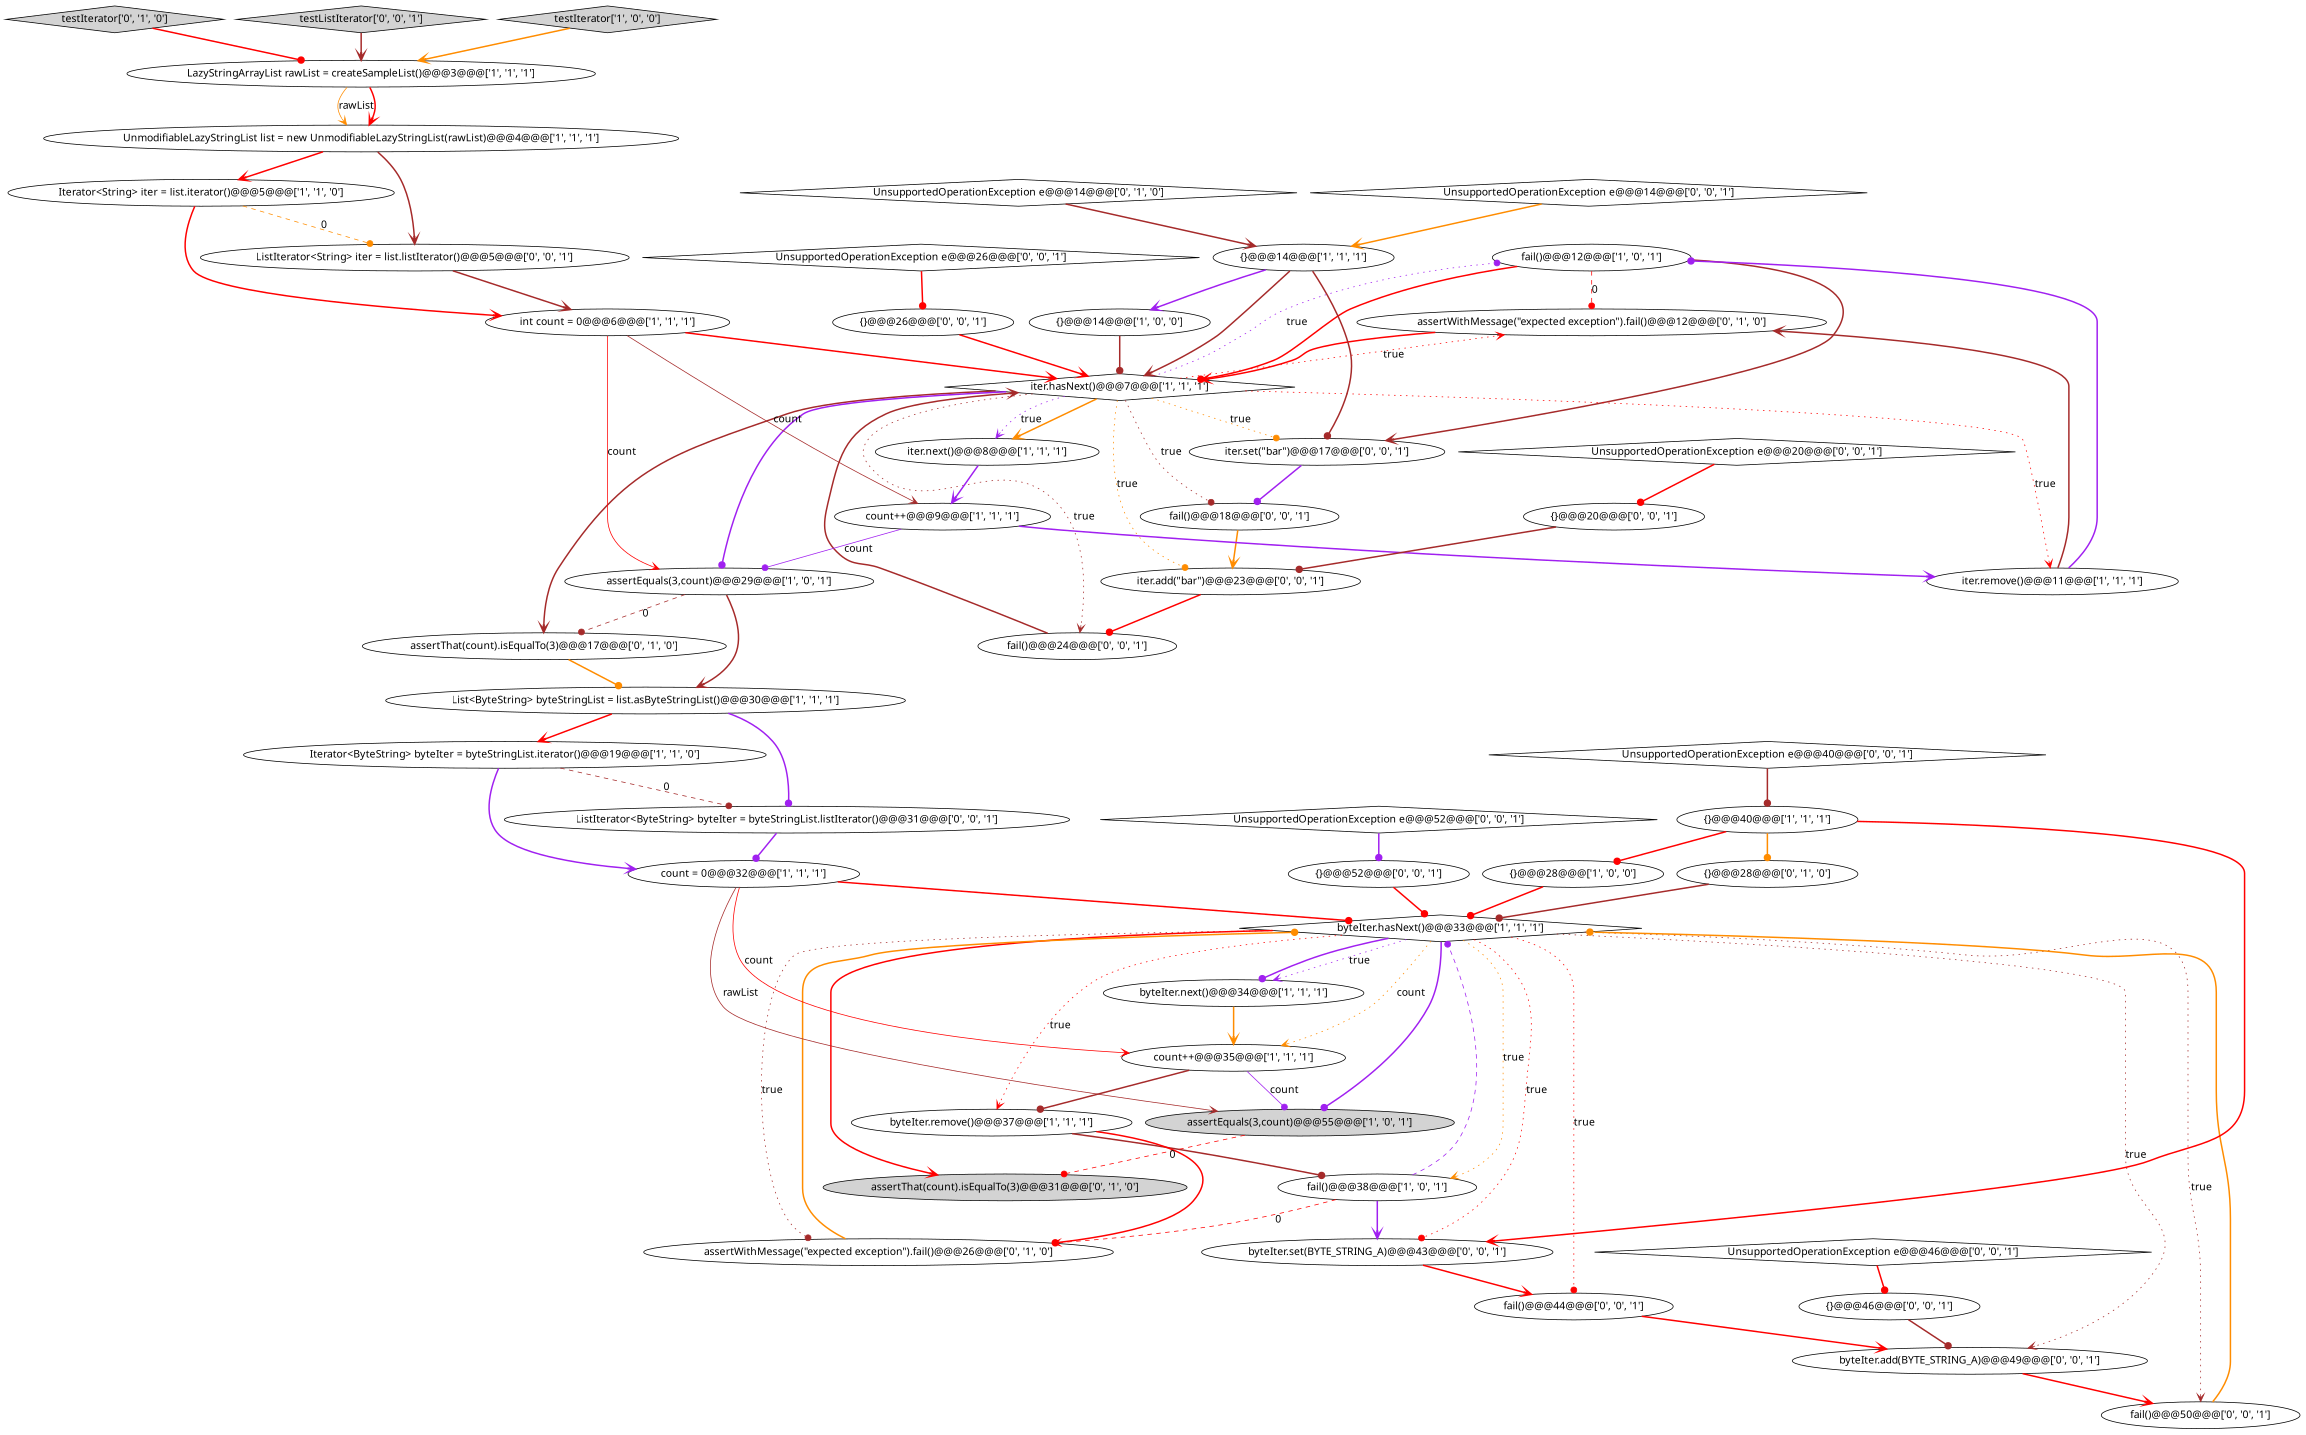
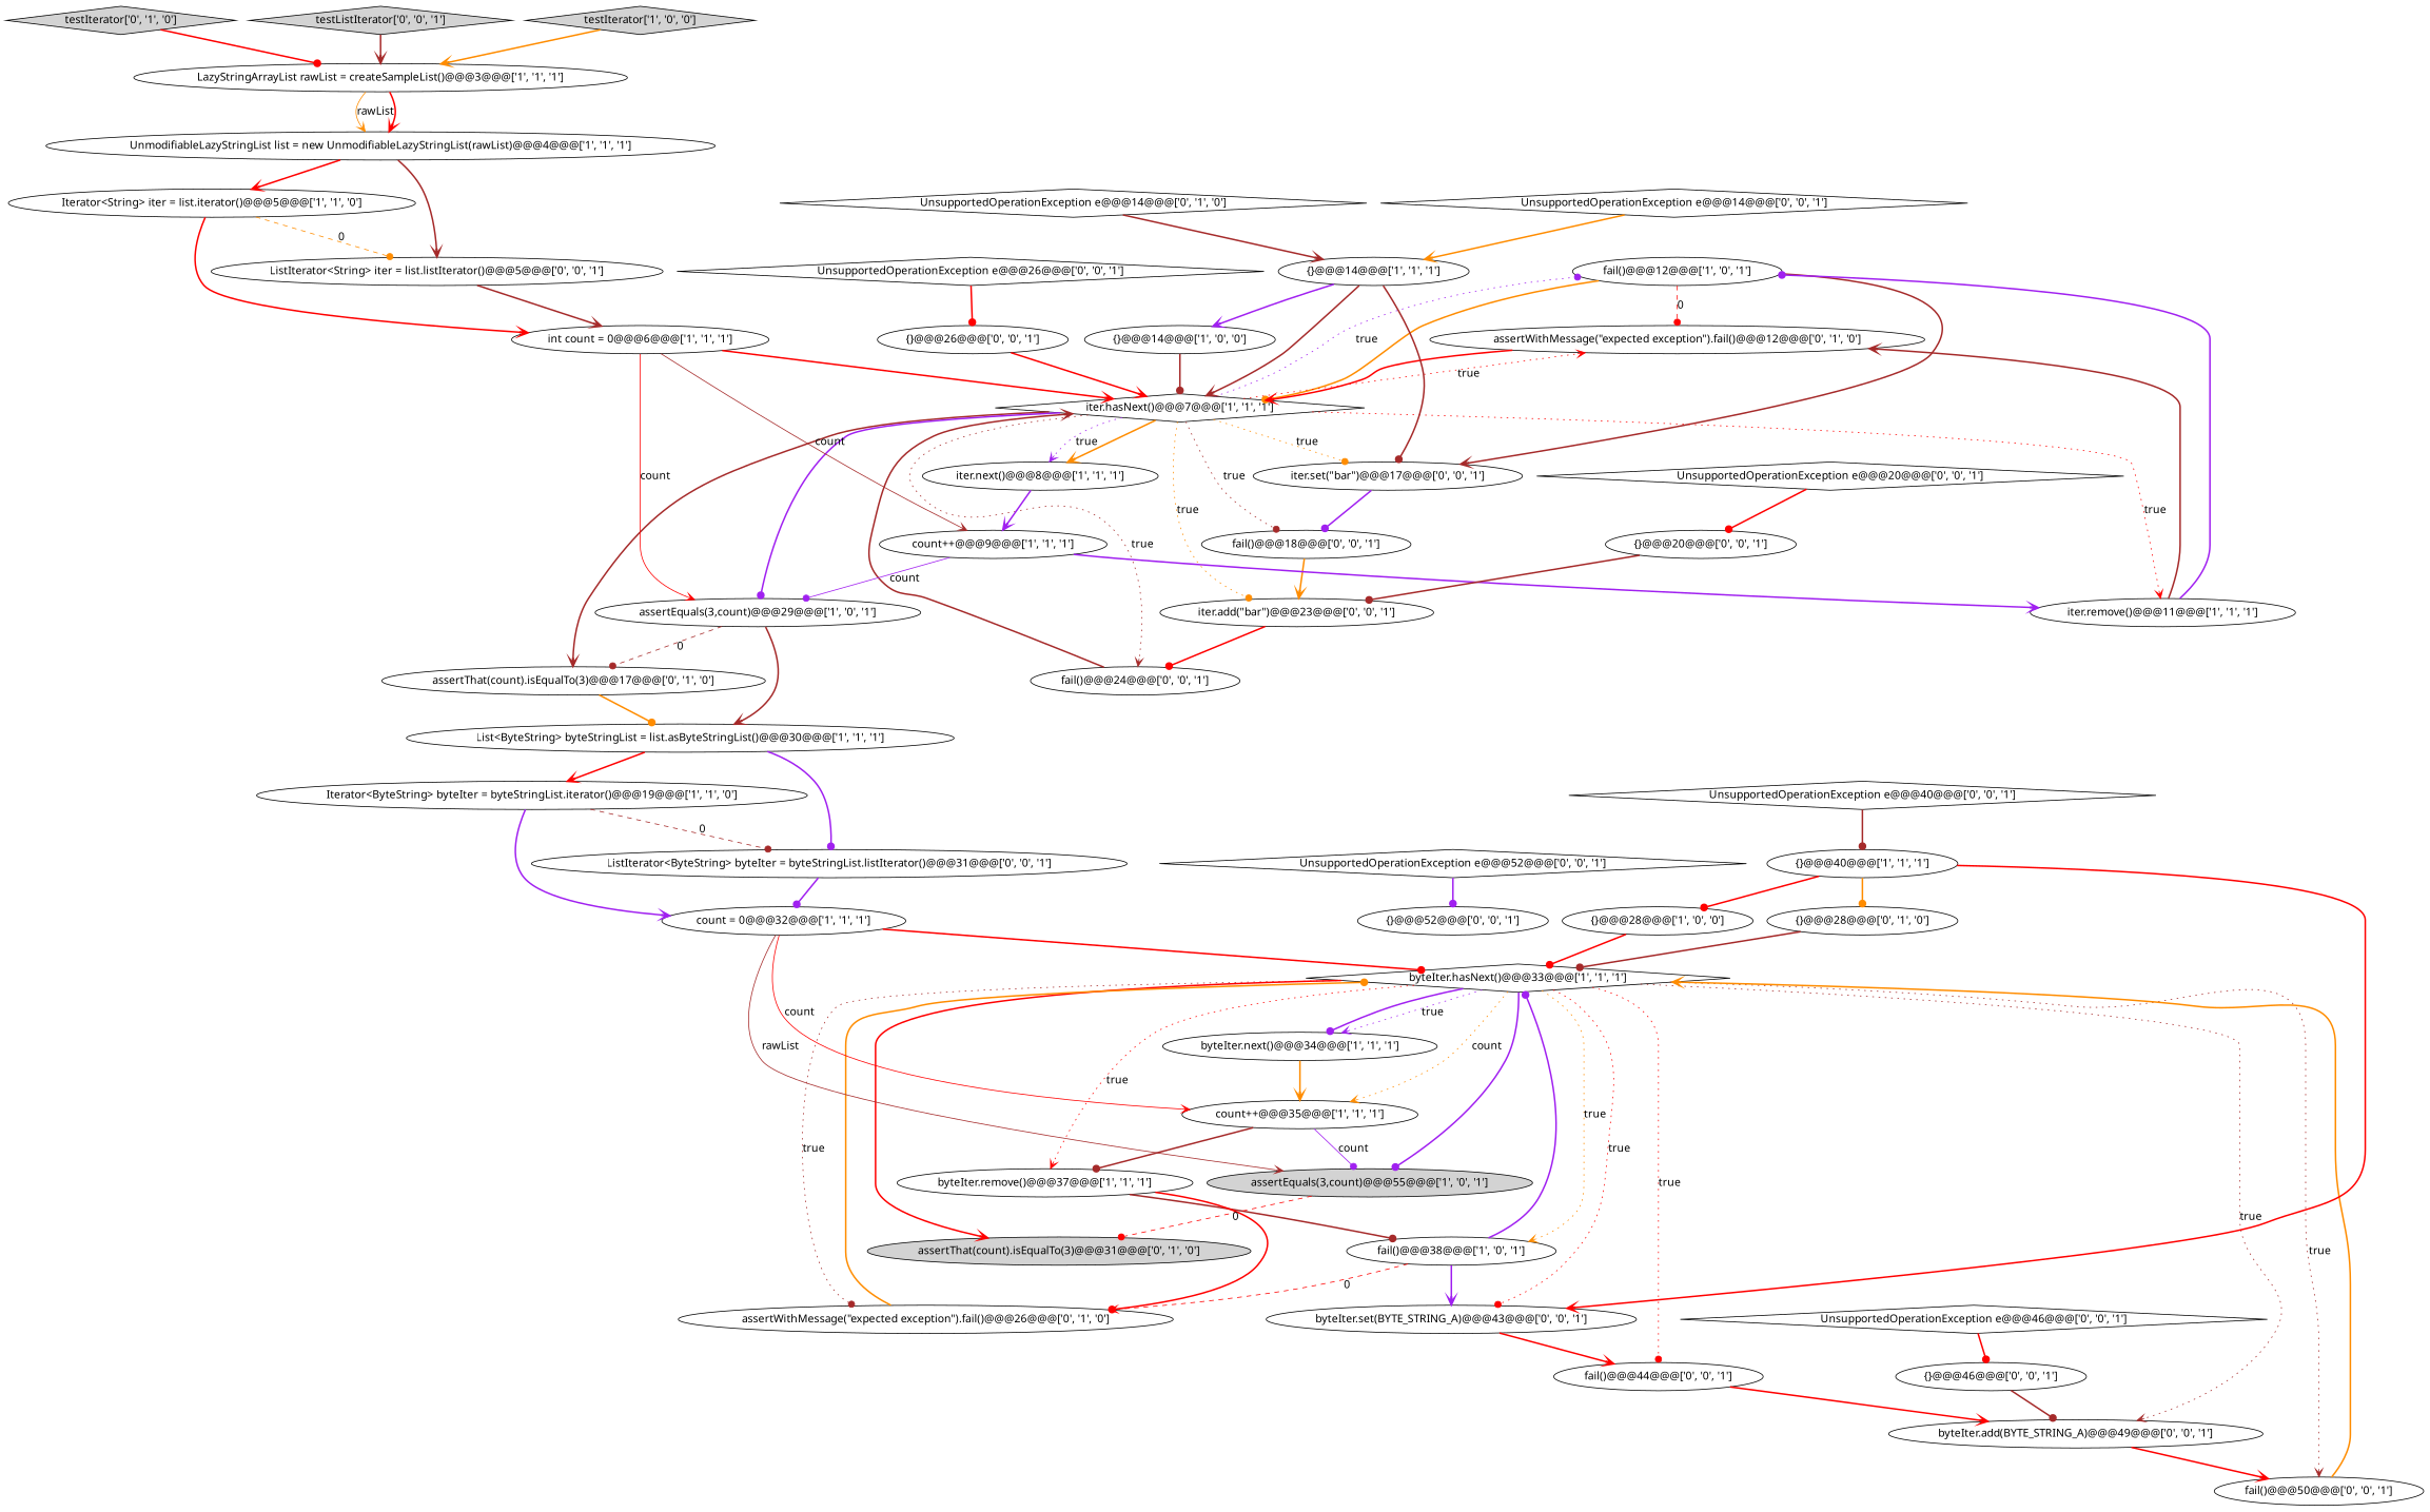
  digraph {
    fontname="Noto Sans"
    node [fillcolor=white fontname="Noto Sans" shape=ellipse style=filled]
    edge [arrowhead=vee color=red fontname="Noto Sans" style=bold]
    n1 [label="fail()@@@12@@@['1', '0', '1']"]
    n2 [label="assertWithMessage(\"expected exception\").fail()@@@12@@@['0', '1', '0']"]
    n3 [label="iter.hasNext()@@@7@@@['1', '1', '1']" shape=diamond]
    n4 [label="iter.set(\"bar\")@@@17@@@['0', '0', '1']"]
    n5 [label="assertThat(count).isEqualTo(3)@@@17@@@['0', '1', '0']"]
    n6 [label="iter.remove()@@@11@@@['1', '1', '1']"]
    n7 [label="assertEquals(3,count)@@@29@@@['1', '0', '1']"]
    n8 [label="fail()@@@18@@@['0', '0', '1']"]
    n9 [label="iter.add(\"bar\")@@@23@@@['0', '0', '1']"]
    n10 [label="fail()@@@24@@@['0', '0', '1']"]
    n11 [label="iter.next()@@@8@@@['1', '1', '1']"]
    n12 [label="{}@@@28@@@['0', '1', '0']"]
    n13 [label="byteIter.hasNext()@@@33@@@['1', '1', '1']" shape=diamond]
    n14 [label="fail()@@@44@@@['0', '0', '1']"]
    n15 [label="fail()@@@38@@@['1', '0', '1']"]
    n16 [label="count++@@@35@@@['1', '1', '1']"]
    n17 [label="assertWithMessage(\"expected exception\").fail()@@@26@@@['0', '1', '0']"]
    n18 [label="byteIter.set(BYTE_STRING_A)@@@43@@@['0', '0', '1']"]
    n19 [label="byteIter.add(BYTE_STRING_A)@@@49@@@['0', '0', '1']"]
    n20 [label="byteIter.remove()@@@37@@@['1', '1', '1']"]
    n21 [fillcolor=lightgray label="assertEquals(3,count)@@@55@@@['1', '0', '1']"]
    n22 [fillcolor=lightgray label="assertThat(count).isEqualTo(3)@@@31@@@['0', '1', '0']"]
    n23 [label="fail()@@@50@@@['0', '0', '1']"]
    n24 [label="byteIter.next()@@@34@@@['1', '1', '1']"]
    n25 [label="UnsupportedOperationException e@@@52@@@['0', '0', '1']" shape=diamond]
    n26 [label="{}@@@52@@@['0', '0', '1']"]
    n27 [label="List<ByteString> byteStringList = list.asByteStringList()@@@30@@@['1', '1', '1']"]
    n28 [label="ListIterator<ByteString> byteIter = byteStringList.listIterator()@@@31@@@['0', '0', '1']"]
    n29 [label="Iterator<ByteString> byteIter = byteStringList.iterator()@@@19@@@['1', '1', '0']"]
    n30 [label="{}@@@14@@@['1', '1', '1']"]
    n31 [label="{}@@@14@@@['1', '0', '0']"]
    n32 [label="count++@@@9@@@['1', '1', '1']"]
    n33 [label="LazyStringArrayList rawList = createSampleList()@@@3@@@['1', '1', '1']"]
    n34 [label="UnmodifiableLazyStringList list = new UnmodifiableLazyStringList(rawList)@@@4@@@['1', '1', '1']"]
    n35 [label="Iterator<String> iter = list.iterator()@@@5@@@['1', '1', '0']"]
    n36 [label="ListIterator<String> iter = list.listIterator()@@@5@@@['0', '0', '1']"]
    n37 [fillcolor=lightgray label="testIterator['0', '1', '0']" shape=diamond]
    n38 [label="UnsupportedOperationException e@@@46@@@['0', '0', '1']" shape=diamond]
    n39 [label="{}@@@46@@@['0', '0', '1']"]
    n40 [label="int count = 0@@@6@@@['1', '1', '1']"]
    n41 [label="count = 0@@@32@@@['1', '1', '1']"]
    n42 [label="UnsupportedOperationException e@@@40@@@['0', '0', '1']" shape=diamond]
    n43 [label="{}@@@40@@@['1', '1', '1']"]
    n44 [label="{}@@@28@@@['1', '0', '0']"]
    n45 [label="{}@@@20@@@['0', '0', '1']"]
    n46 [label="UnsupportedOperationException e@@@14@@@['0', '0', '1']" shape=diamond]
    n47 [fillcolor=lightgray label="testListIterator['0', '0', '1']" shape=diamond]
    n48 [label="{}@@@26@@@['0', '0', '1']"]
    n49 [fillcolor=lightgray label="testIterator['1', '0', '0']" shape=diamond]
    n50 [label="UnsupportedOperationException e@@@20@@@['0', '0', '1']" shape=diamond]
    n51 [label="UnsupportedOperationException e@@@26@@@['0', '0', '1']" shape=diamond]
    n52 [label="UnsupportedOperationException e@@@14@@@['0', '1', '0']" shape=diamond]
    n1 -> n2 [arrowhead=dot label=0 style=dashed]
-   n1 -> n3 [arrowhead=dot]
+   n1 -> n3 [arrowhead=dot color=darkorange]
    n1 -> n4 [color=brown]
    n2 -> n3
    n3 -> n1 [arrowhead=dot color=purple label=true style=dotted]
    n3 -> n2 [label=true style=dotted]
    n3 -> n4 [arrowhead=dot color=darkorange label=true style=dotted]
    n3 -> n5 [color=brown]
    n3 -> n6 [label=true style=dotted]
    n3 -> n7 [arrowhead=dot color=purple]
    n3 -> n8 [arrowhead=dot color=brown label=true style=dotted]
    n3 -> n9 [arrowhead=dot color=darkorange label=true style=dotted]
    n3 -> n10 [color=brown label=true style=dotted]
    n3 -> n11 [color=darkorange]
    n3 -> n11 [color=purple label=true style=dotted]
    n4 -> n8 [arrowhead=dot color=purple]
    n5 -> n27 [arrowhead=dot color=darkorange]
    n6 -> n1 [arrowhead=dot color=purple]
    n6 -> n2 [color=brown]
    n7 -> n5 [arrowhead=dot color=brown label=0 style=dashed]
    n7 -> n27 [color=brown]
    n8 -> n9 [color=darkorange]
    n9 -> n10 [arrowhead=dot]
    n10 -> n3 [color=brown]
    n11 -> n32 [color=purple]
    n12 -> n13 [arrowhead=dot color=brown]
    n13 -> n14 [arrowhead=dot label=true style=dotted]
    n13 -> n15 [color=darkorange label=true style=dotted]
    n13 -> n16 [color=darkorange label=count style=dotted]
    n13 -> n17 [arrowhead=dot color=brown label=true style=dotted]
    n13 -> n18 [arrowhead=dot label=true style=dotted]
    n13 -> n19 [color=brown label=true style=dotted]
    n13 -> n20 [label=true style=dotted]
    n13 -> n21 [arrowhead=dot color=purple]
    n13 -> n22
    n13 -> n23 [color=brown label=true style=dotted]
    n13 -> n24 [color=purple label=true style=dotted]
    n13 -> n24 [arrowhead=dot color=purple]
    n14 -> n19
-   n15 -> n13 [arrowhead=dot color=purple style=dashed]
+   n15 -> n13 [arrowhead=dot color=purple]
    n15 -> n17 [label=0 style=dashed]
    n15 -> n18 [color=purple]
    n16 -> n20 [arrowhead=dot color=brown]
    n16 -> n21 [arrowhead=dot color=purple label=count style=solid]
    n17 -> n13 [arrowhead=dot color=darkorange]
    n18 -> n14
    n19 -> n23
    n20 -> n15 [arrowhead=dot color=brown]
    n20 -> n17 [arrowhead=dot]
    n21 -> n22 [arrowhead=dot label=0 style=dashed]
-   n23 -> n13 [arrowhead=dot color=darkorange]
+   n23 -> n13 [color=darkorange]
    n24 -> n16 [color=darkorange]
    n25 -> n26 [arrowhead=dot color=purple]
-   n26 -> n13 [arrowhead=dot]
    n27 -> n28 [arrowhead=dot color=purple]
    n27 -> n29
    n28 -> n41 [arrowhead=dot color=purple]
    n29 -> n28 [arrowhead=dot color=brown label=0 style=dashed]
    n29 -> n41 [color=purple]
    n30 -> n3 [color=brown]
    n30 -> n4 [arrowhead=dot color=brown]
    n30 -> n31 [color=purple]
    n31 -> n3 [arrowhead=dot color=brown]
    n32 -> n6 [color=purple]
    n32 -> n7 [arrowhead=dot color=purple label=count style=solid]
    n33 -> n34 [color=darkorange label=rawList style=solid]
    n33 -> n34
    n34 -> n35
    n34 -> n36 [color=brown]
    n35 -> n36 [arrowhead=dot color=darkorange label=0 style=dashed]
    n35 -> n40
    n36 -> n40 [color=brown]
    n37 -> n33 [arrowhead=dot]
    n38 -> n39 [arrowhead=dot]
    n39 -> n19 [arrowhead=dot color=brown]
    n40 -> n3
    n40 -> n7 [label=count style=solid]
    n40 -> n32 [color=brown label=count style=solid]
    n41 -> n13 [arrowhead=dot]
    n41 -> n16 [label=count style=solid]
    n41 -> n21 [color=brown label=rawList style=solid]
    n42 -> n43 [arrowhead=dot color=brown]
    n43 -> n12 [arrowhead=dot color=darkorange]
    n43 -> n18
    n43 -> n44 [arrowhead=dot]
    n44 -> n13 [arrowhead=dot]
    n45 -> n9 [arrowhead=dot color=brown]
    n46 -> n30 [color=darkorange]
    n47 -> n33 [color=brown]
    n48 -> n3
    n49 -> n33 [color=darkorange]
    n50 -> n45 [arrowhead=dot]
    n51 -> n48 [arrowhead=dot]
    n52 -> n30 [color=brown]
  }
